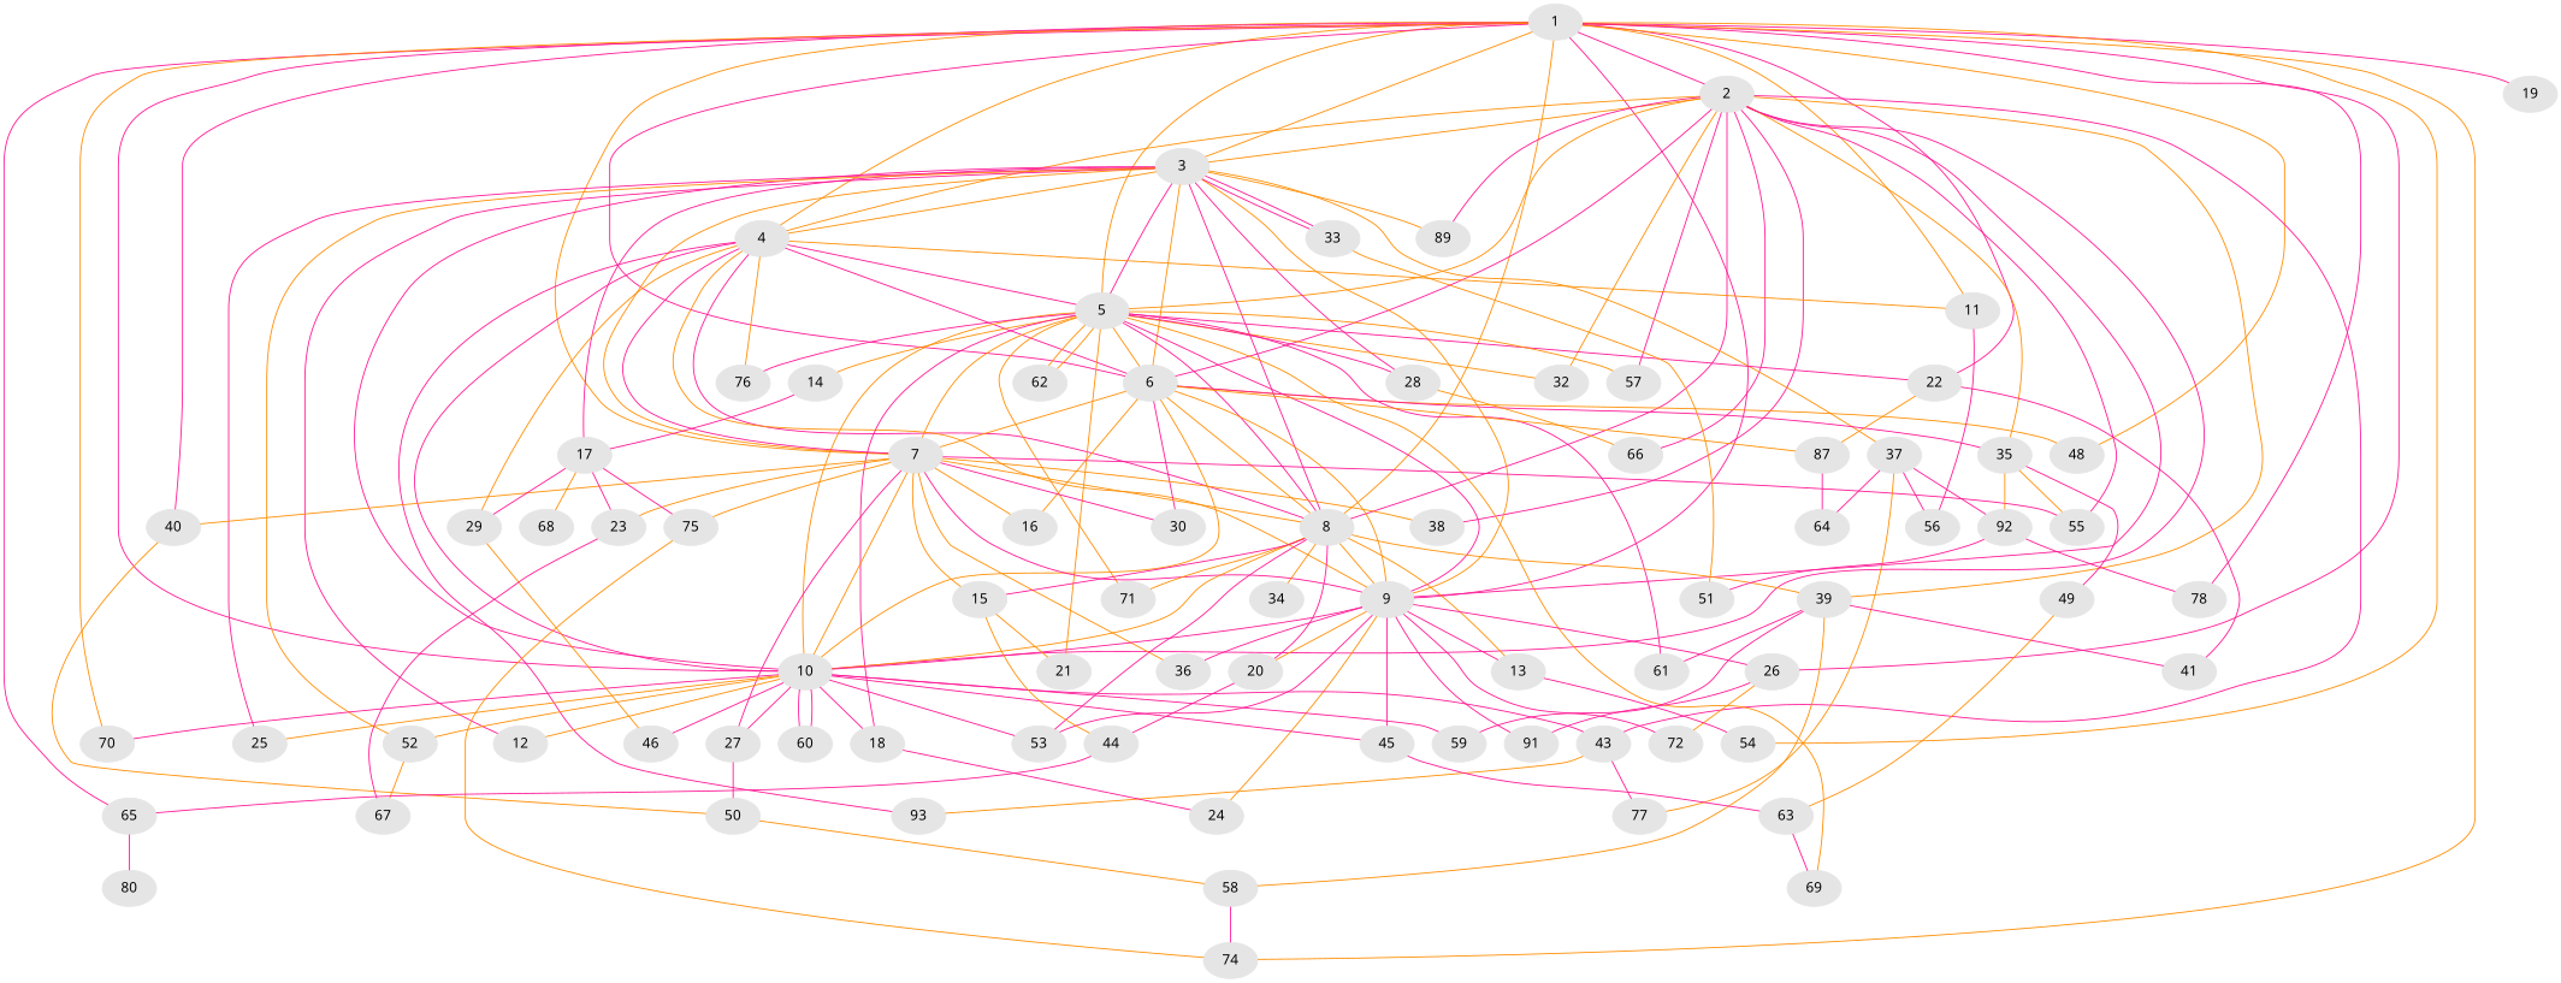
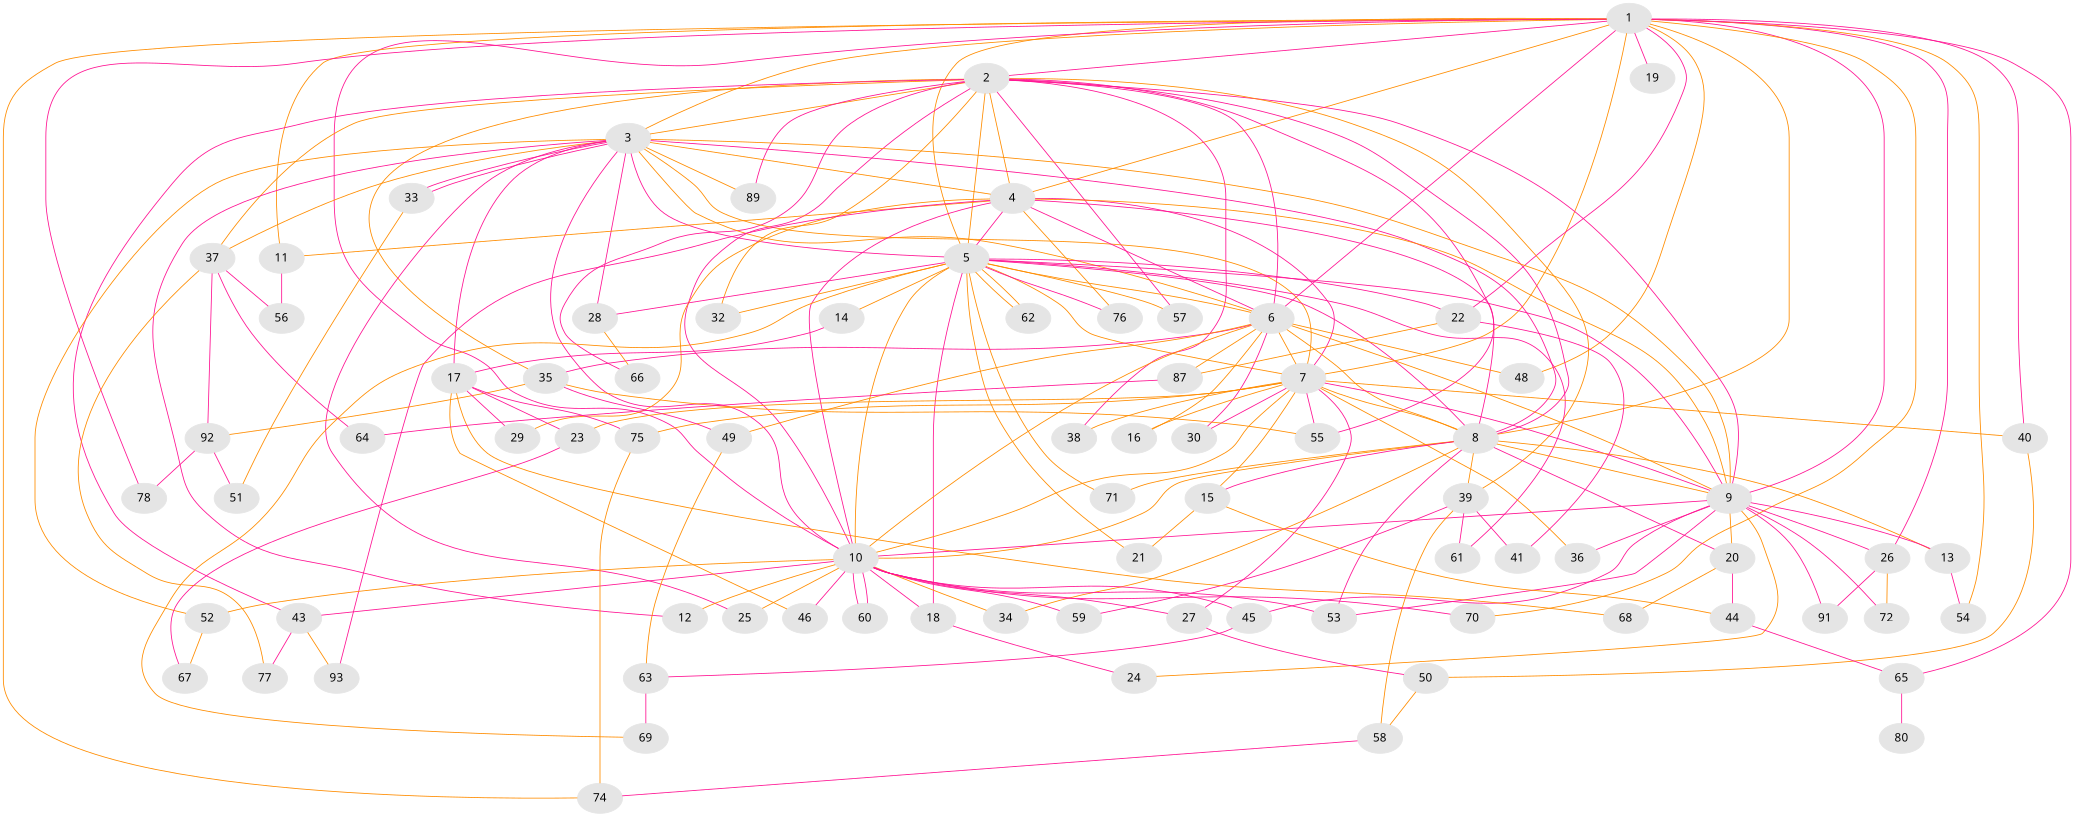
  graph {
    fontname="Noto Sans"
    node [color=gray90 fontname="Noto Sans" style=filled]
    edge [color=deeppink fontname="Noto Sans"]
    1
    2
    3
    4
    5
    6
    7
    8
    9
    10
    11
    19
    22
    26
    40
    48
    54
    65
    70
    74
    78
    32
    35
    37
    38
    39
    43
    57
    66
    n30 [label=89]
    55
    12
    17
    25
    28
    33
    52
    29
    n39 [label=93]
    76
    14
    18
    21
    61
    62
    69
    71
    16
    30
    n50 [label=87]
    49
    15
    23
    27
    36
    75
    13
    20
    34
    53
    24
    n62 [label=91]
    45
    72
    46
    59
    60
    56
    41
    50
    80
    n72 [label=92]
    64
    77
    58
    68
    51
    67
    63
    44
    1 -- 2
    1 -- 3 [color=darkorange]
    1 -- 4 [color=darkorange]
    1 -- 5 [color=darkorange]
    1 -- 6
    1 -- 7 [color=darkorange]
    1 -- 8 [color=darkorange]
    1 -- 9
    1 -- 10
    1 -- 11 [color=darkorange]
    1 -- 19
    1 -- 22
    1 -- 26
    1 -- 40
    1 -- 48 [color=darkorange]
    1 -- 54 [color=darkorange]
    1 -- 65
    1 -- 70 [color=darkorange]
    1 -- 74 [color=darkorange]
    1 -- 78
    2 -- 3 [color=darkorange]
    2 -- 4 [color=darkorange]
    2 -- 5 [color=darkorange]
    2 -- 6
    2 -- 8
    2 -- 9
    2 -- 10
    2 -- 32 [color=darkorange]
    2 -- 35 [color=darkorange]
+   2 -- 37 [color=darkorange]
    2 -- 38
    2 -- 39 [color=darkorange]
    2 -- 43
    2 -- 57
    2 -- 66
    2 -- n30
    2 -- 55
    3 -- 4 [color=darkorange]
    3 -- 5
    3 -- 6 [color=darkorange]
    3 -- 7 [color=darkorange]
    3 -- 8
    3 -- 9 [color=darkorange]
    3 -- 10
    3 -- 37 [color=darkorange]
    3 -- n30 [color=darkorange]
    3 -- 12
    3 -- 17
    3 -- 25
    3 -- 28
    3 -- 33
    3 -- 33
    3 -- 52 [color=darkorange]
    4 -- 5
    4 -- 6
    4 -- 7
    4 -- 8
    4 -- 9 [color=darkorange]
    4 -- 10
    4 -- 11 [color=darkorange]
    4 -- 29 [color=darkorange]
    4 -- n39
    4 -- 76 [color=darkorange]
    5 -- 6 [color=darkorange]
    5 -- 7 [color=darkorange]
    5 -- 8
    5 -- 9
    5 -- 10 [color=darkorange]
    5 -- 22
    5 -- 32 [color=darkorange]
    5 -- 57 [color=darkorange]
    5 -- 28
    5 -- 76
    5 -- 14 [color=darkorange]
    5 -- 18
    5 -- 21 [color=darkorange]
    5 -- 61
    5 -- 62 [color=darkorange]
    5 -- 62 [color=darkorange]
    5 -- 69 [color=darkorange]
    5 -- 71 [color=darkorange]
    6 -- 7 [color=darkorange]
    6 -- 8 [color=darkorange]
    6 -- 9 [color=darkorange]
    6 -- 10 [color=darkorange]
    6 -- 48 [color=darkorange]
    6 -- 35
    6 -- 16 [color=darkorange]
    6 -- 30
    6 -- n50 [color=darkorange]
+   6 -- 49 [color=darkorange]
    7 -- 8 [color=darkorange]
    7 -- 9
    7 -- 10 [color=darkorange]
    7 -- 40 [color=darkorange]
    7 -- 38 [color=darkorange]
    7 -- 55
    7 -- 16 [color=darkorange]
    7 -- 30
    7 -- 15 [color=darkorange]
    7 -- 23 [color=darkorange]
    7 -- 27
    7 -- 36 [color=darkorange]
    7 -- 75 [color=darkorange]
    8 -- 9 [color=darkorange]
    8 -- 10 [color=darkorange]
    8 -- 39 [color=darkorange]
    8 -- 71 [color=darkorange]
    8 -- 15
    8 -- 13 [color=darkorange]
    8 -- 20
    8 -- 34 [color=darkorange]
    8 -- 53
    9 -- 10
    9 -- 26
    9 -- 36
    9 -- 13
    9 -- 20 [color=darkorange]
    9 -- 53
    9 -- 24 [color=darkorange]
    9 -- n62
    9 -- 45
    9 -- 72
    10 -- 70
    10 -- 43
    10 -- 12 [color=darkorange]
    10 -- 25 [color=darkorange]
    10 -- 52 [color=darkorange]
    10 -- 18
    10 -- 27
+   10 -- 34 [color=darkorange]
    10 -- 53
    10 -- 45
    10 -- 46
    10 -- 59
    10 -- 60
    10 -- 60
    11 -- 56
    22 -- n50 [color=darkorange]
    22 -- 41
    26 -- n62
    26 -- 72 [color=darkorange]
    40 -- 50 [color=darkorange]
    65 -- 80
    35 -- 55 [color=darkorange]
    35 -- 49
    35 -- n72 [color=darkorange]
    37 -- 56
    37 -- n72
    37 -- 64
    37 -- 77 [color=darkorange]
    39 -- 61
    39 -- 59
    39 -- 41
    39 -- 58 [color=darkorange]
    43 -- n39 [color=darkorange]
    43 -- 77
    17 -- 29
    17 -- 23
    17 -- 75
-   29 -- 46 [color=darkorange]
+   17 -- 46 [color=darkorange]
    17 -- 68 [color=darkorange]
    28 -- 66 [color=darkorange]
    33 -- 51 [color=darkorange]
    52 -- 67 [color=darkorange]
    14 -- 17
    18 -- 24
    n50 -- 64
    49 -- 63 [color=darkorange]
    15 -- 21 [color=darkorange]
    15 -- 44 [color=darkorange]
    23 -- 67
    27 -- 50
    75 -- 74 [color=darkorange]
    13 -- 54
+   20 -- 68 [color=darkorange]
    20 -- 44
    45 -- 63
    50 -- 58 [color=darkorange]
    n72 -- 78
    n72 -- 51
    58 -- 74
    63 -- 69
    44 -- 65
  }
